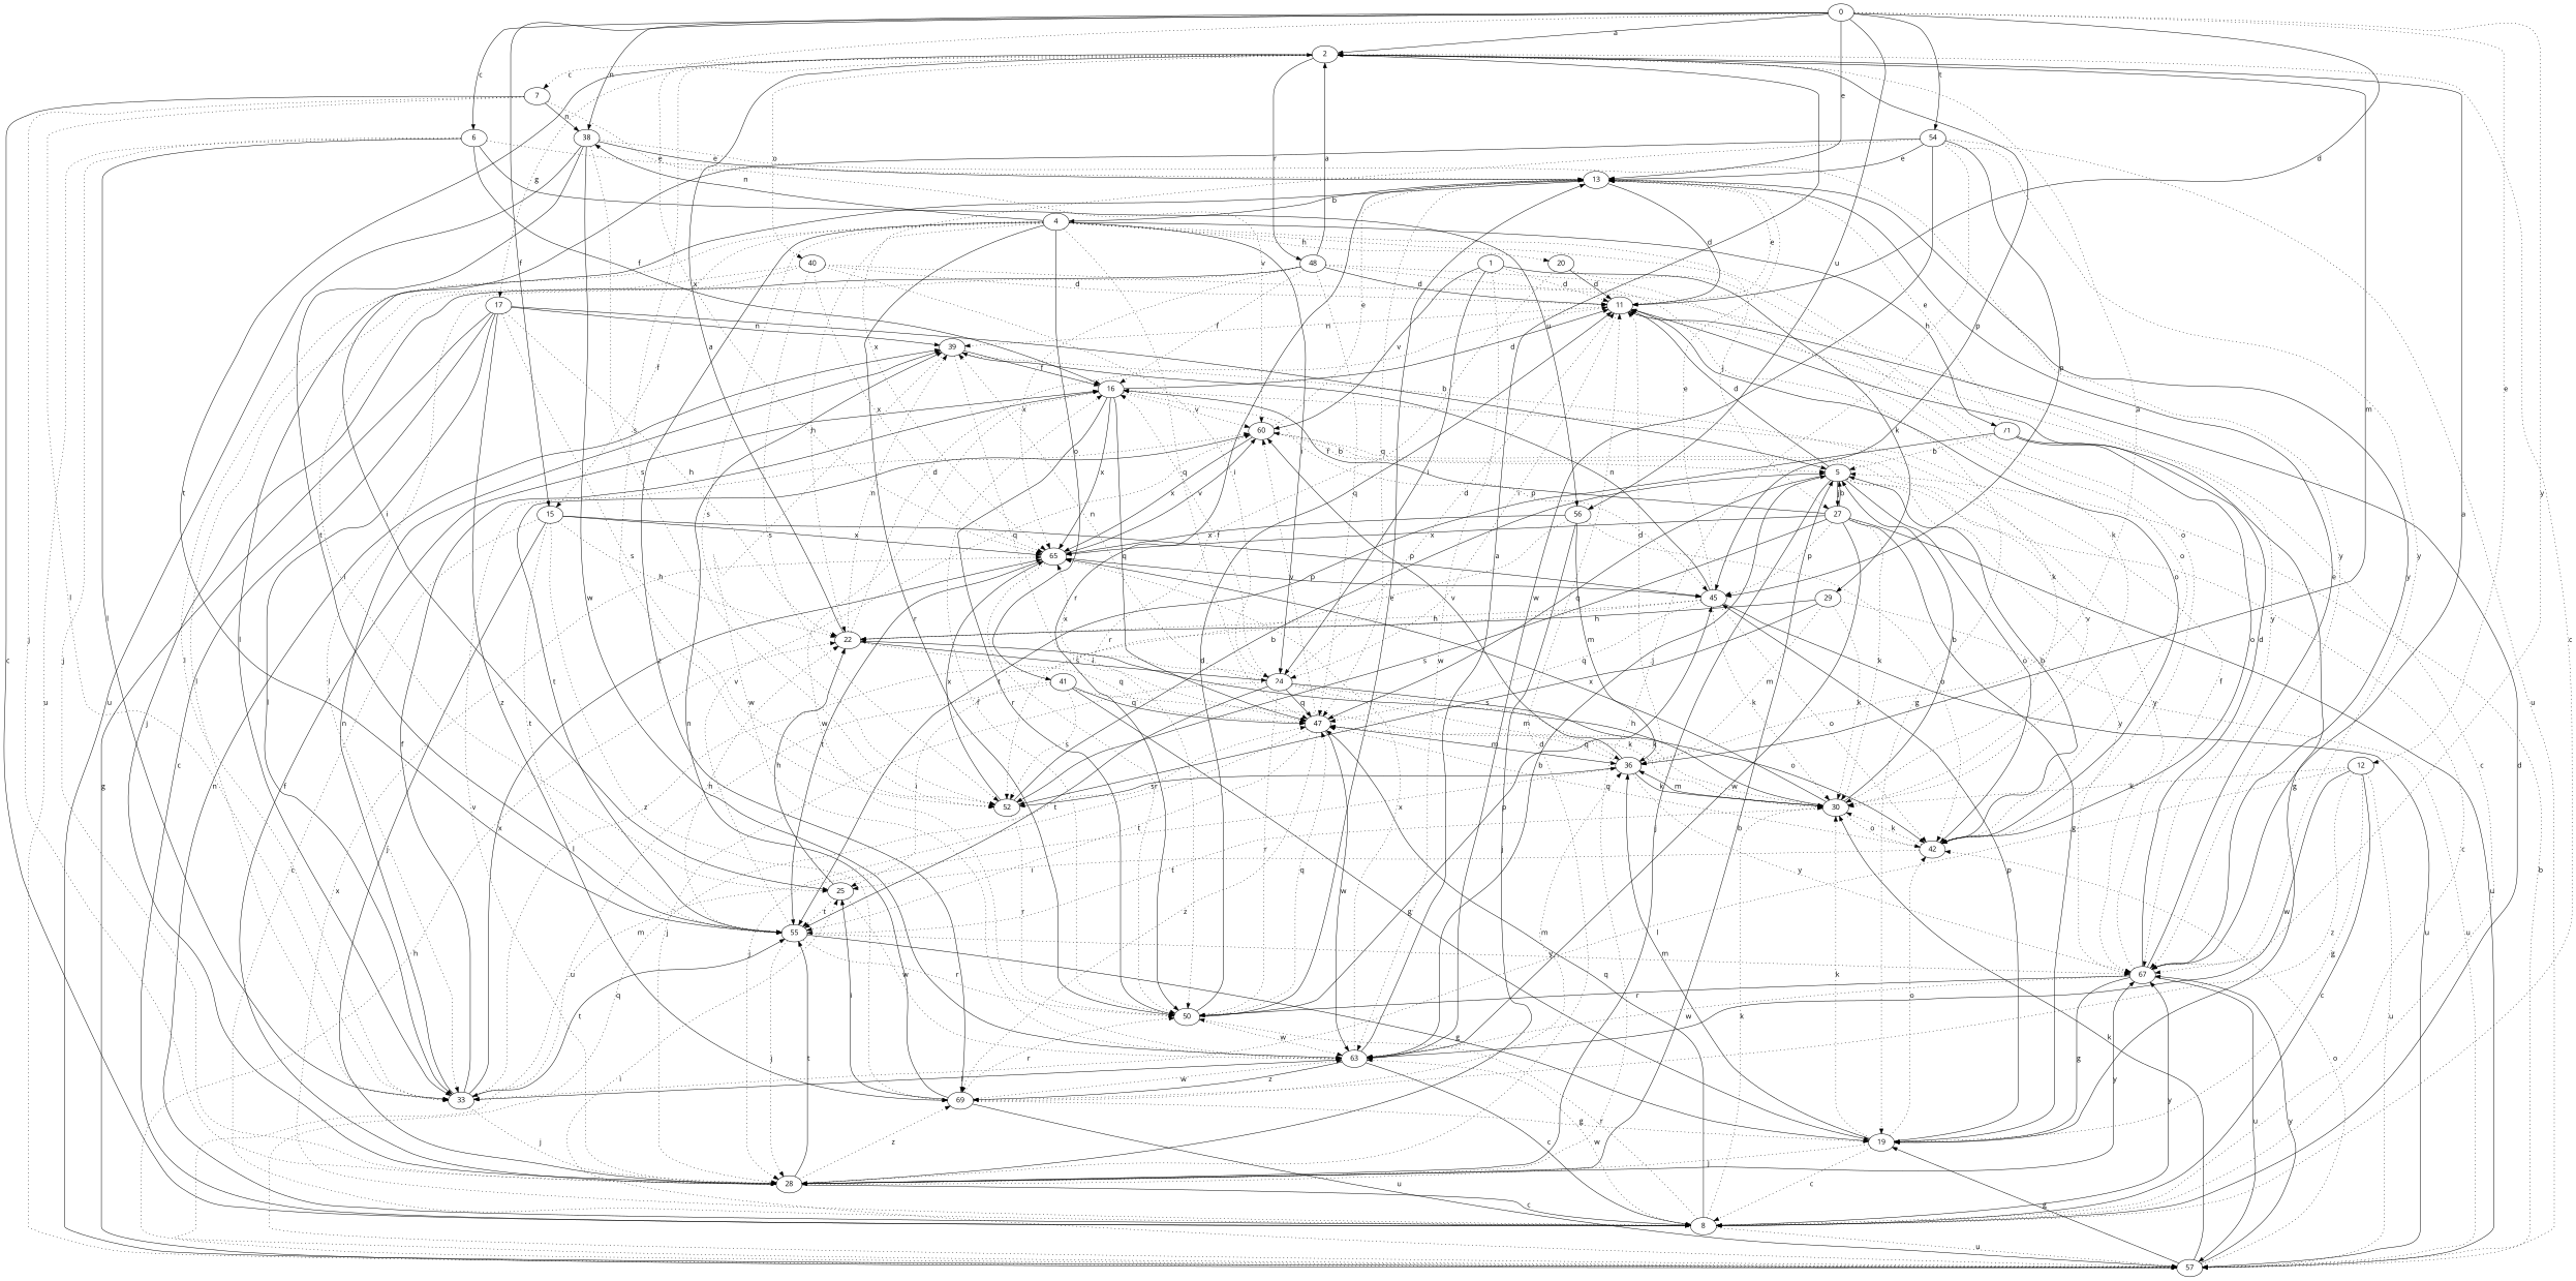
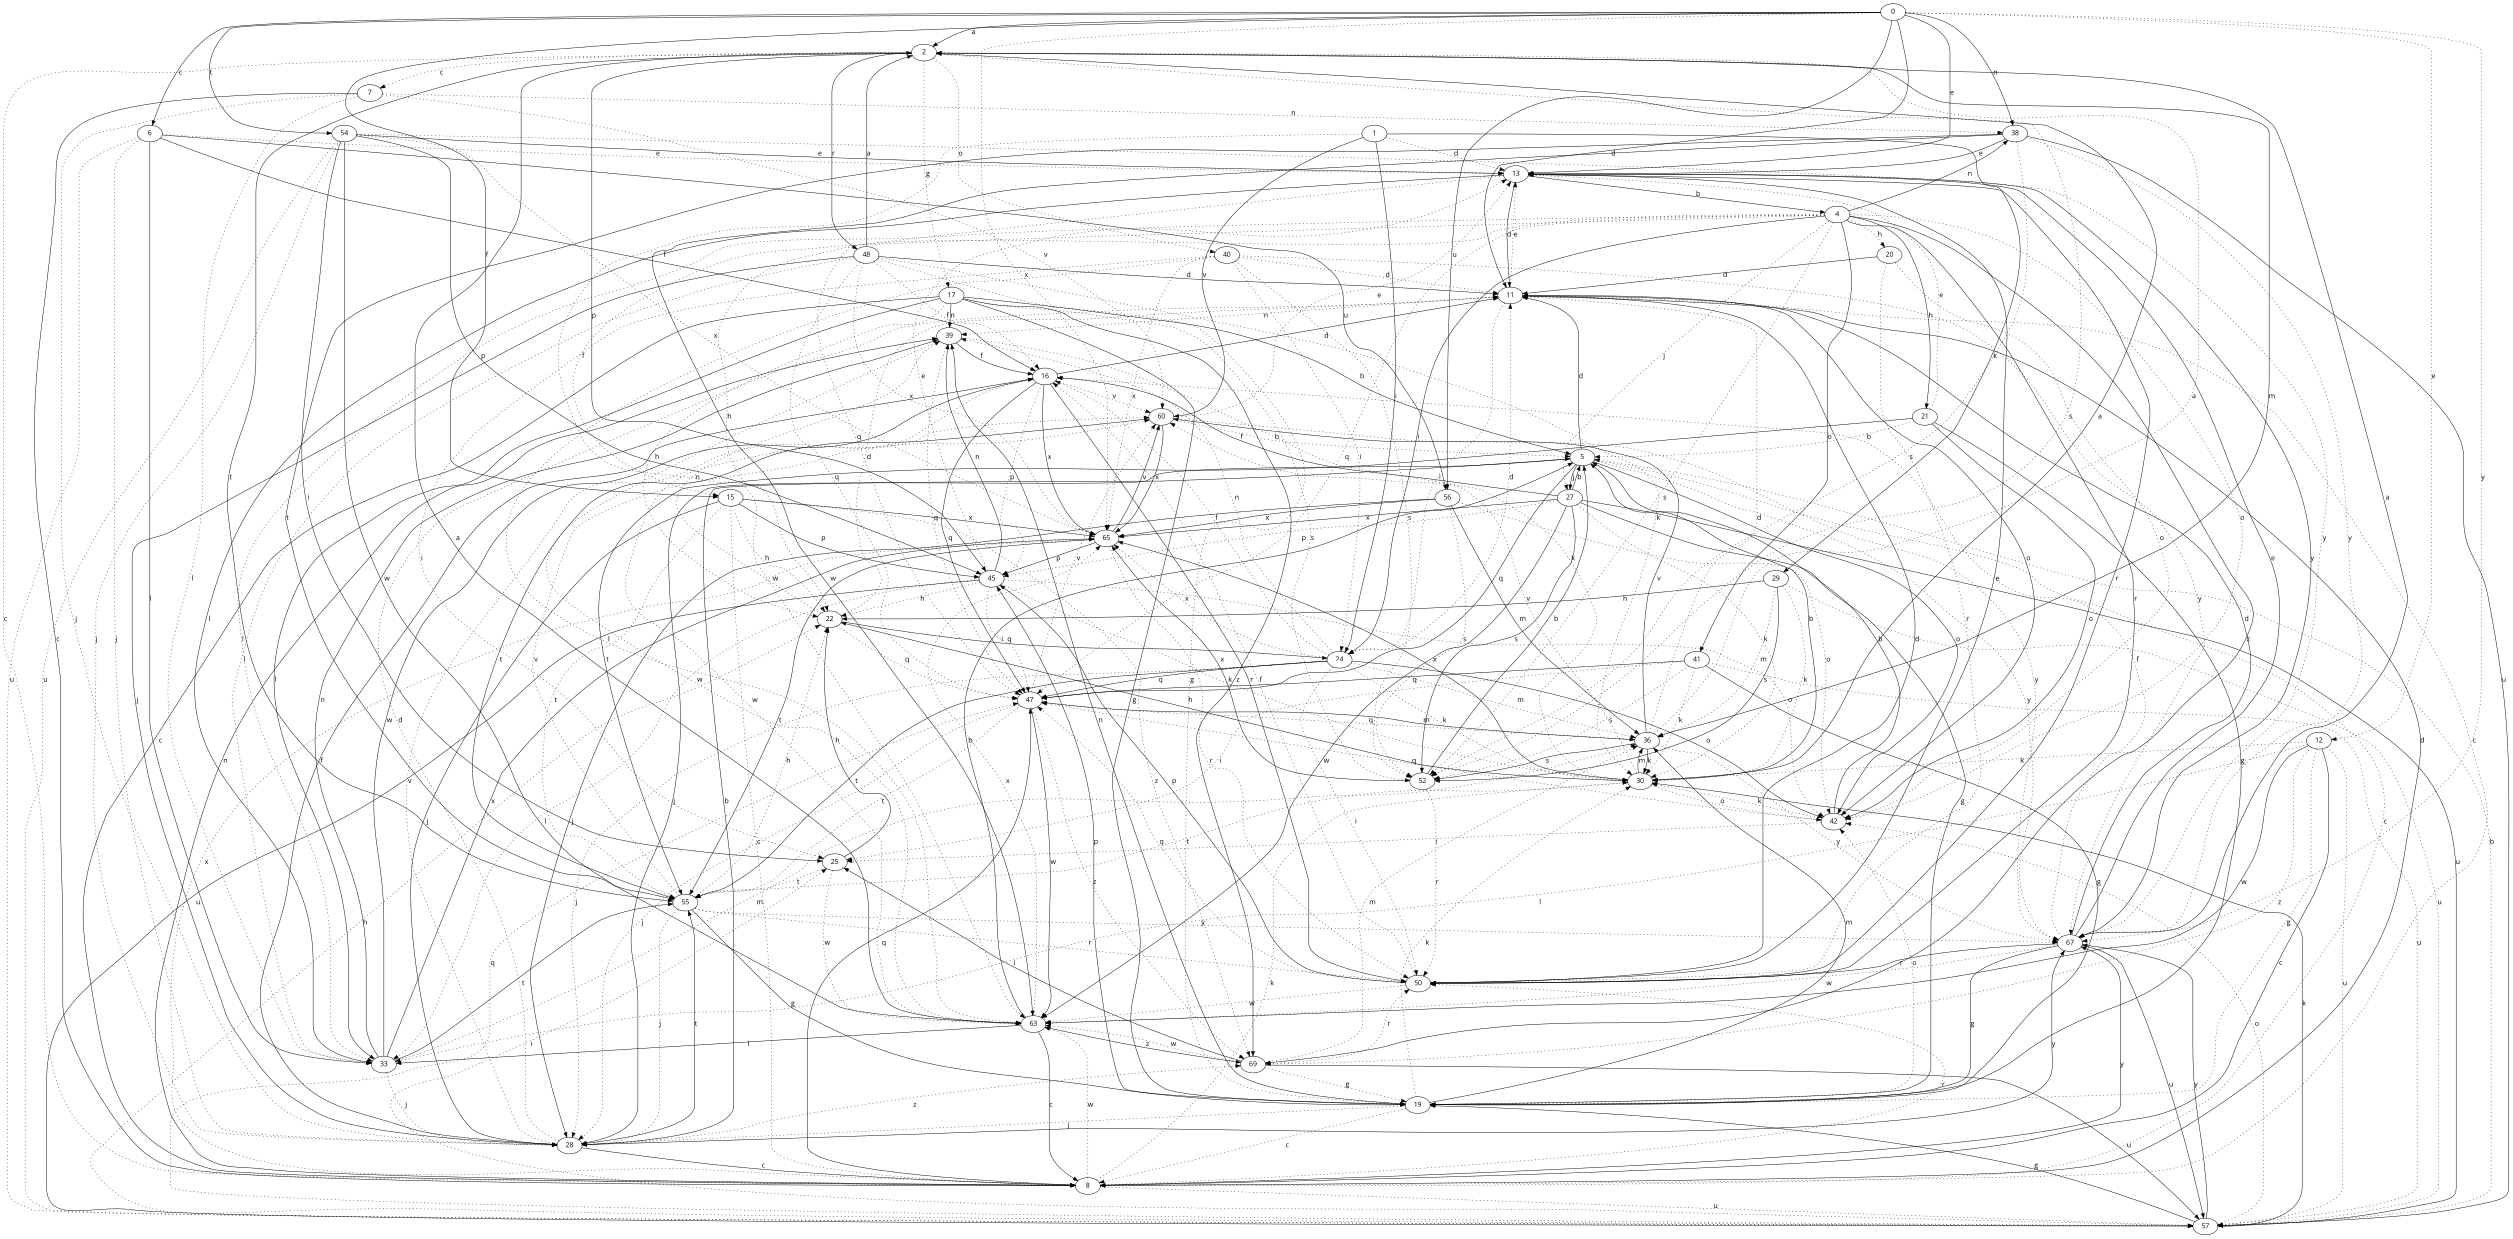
  strict digraph {
    fontname="Open Sans"
    node [fontname="Open Sans"]
    edge [fontname="Open Sans" style=dotted]
    0
    2
    6
    11
    12
    13
    15
    38
    54
    56
    65
    67
    7
    8
    17
    36
    40
    45
    48
    52
    55
    33
    28
    16
    57
    24
    42
    39
    63
    69
    30
    19
    4
    47
    50
    22
    25
    60
    1
    29
    5
    20
-   21 [label=71]
+   21
    27
    41
    0 -> 2 [label=a style=solid]
    0 -> 6 [label=c style=solid]
    0 -> 11 [label=d style=solid]
    0 -> 12 [label=e]
    0 -> 13 [label=e style=solid]
    0 -> 15 [label=f style=solid]
    0 -> 38 [label=n style=solid]
    0 -> 54 [label=t style=solid]
    0 -> 56 [label=u style=solid]
    0 -> 65 [label=x]
    0 -> 67 [label=y]
    2 -> 7 [label=c]
    2 -> 8 [label=c]
    2 -> 17 [label=g]
    2 -> 36 [label=m style=solid]
    2 -> 40 [label=o]
    2 -> 45 [label=p style=solid]
    2 -> 48 [label=r style=solid]
    2 -> 52 [label=s]
    2 -> 55 [label=t style=solid]
    6 -> 13 [label=e]
    6 -> 56 [label=u style=solid]
    6 -> 33 [label=l style=solid]
    6 -> 28 [label=j]
    6 -> 16 [label=f style=solid]
    6 -> 57 [label=u]
    11 -> 13 [label=e]
    11 -> 8 [label=c]
    11 -> 24 [label=i]
    11 -> 42 [label=o style=solid]
    11 -> 39 [label=n]
    12 -> 8 [label=c style=solid]
    12 -> 33 [label=l]
    12 -> 57 [label=u]
    12 -> 63 [label=w style=solid]
    12 -> 69 [label=z]
    12 -> 30 [label=k]
    12 -> 19 [label=g]
    13 -> 11 [label=d style=solid]
    13 -> 67 [label=y style=solid]
    13 -> 33 [label=l style=solid]
    13 -> 4 [label=b style=solid]
    13 -> 47 [label=q]
    13 -> 50 [label=r style=solid]
    15 -> 65 [label=x style=solid]
    15 -> 8 [label=c]
    15 -> 45 [label=p style=solid]
    15 -> 55 [label=t]
    15 -> 28 [label=j style=solid]
    15 -> 69 [label=z]
    15 -> 22 [label=h]
    38 -> 13 [label=e style=solid]
    38 -> 67 [label=y]
    38 -> 52 [label=s]
    38 -> 55 [label=t style=solid]
    38 -> 57 [label=u style=solid]
    38 -> 63 [label=w style=solid]
    54 -> 13 [label=e style=solid]
    54 -> 65 [label=x]
    54 -> 67 [label=y]
    54 -> 45 [label=p style=solid]
    54 -> 28 [label=j]
    54 -> 57 [label=u]
    54 -> 63 [label=w style=solid]
    54 -> 25 [label=i style=solid]
    56 -> 65 [label=x style=solid]
    56 -> 36 [label=m style=solid]
    56 -> 52 [label=s]
    56 -> 28 [label=j style=solid]
    56 -> 42 [label=o]
    65 -> 45 [label=p style=solid]
    65 -> 55 [label=t style=solid]
    65 -> 50 [label=r]
    65 -> 60 [label=v style=solid]
    67 -> 2 [label=a style=solid]
    67 -> 11 [label=d style=solid]
    67 -> 13 [label=e style=solid]
    67 -> 16 [label=f]
    67 -> 57 [label=u style=solid]
    67 -> 63 [label=w]
    67 -> 19 [label=g style=solid]
    67 -> 50 [label=r style=solid]
-   7 -> 38 [label=n style=solid]
+   7 -> 38 [label=n]
    7 -> 8 [label=c style=solid]
    7 -> 33 [label=l]
    7 -> 28 [label=j]
    7 -> 60 [label=v]
    8 -> 11 [label=d style=solid]
    8 -> 65 [label=x]
    8 -> 67 [label=y style=solid]
    8 -> 57 [label=u]
    8 -> 39 [label=n style=solid]
    8 -> 63 [label=w]
    8 -> 30 [label=k]
    8 -> 47 [label=q style=solid]
    8 -> 50 [label=r]
    17 -> 8 [label=c style=solid]
    17 -> 52 [label=s]
    17 -> 33 [label=l style=solid]
    17 -> 39 [label=n style=solid]
    17 -> 69 [label=z style=solid]
-   17 -> 57 [label=g style=solid]
+   17 -> 19 [label=g style=solid]
    17 -> 22 [label=h]
    17 -> 5 [label=b style=solid]
    36 -> 2 [label=a]
    36 -> 11 [label=d]
    36 -> 67 [label=y]
    36 -> 52 [label=s style=solid]
    36 -> 30 [label=k style=solid]
    36 -> 47 [label=q]
    36 -> 60 [label=v style=solid]
    40 -> 11 [label=d]
    40 -> 65 [label=x]
    40 -> 67 [label=y]
    40 -> 52 [label=s]
-   40 -> 33 [label=l]
+   40 -> 63 [label=l]
    40 -> 24 [label=i]
    40 -> 25 [label=i]
    45 -> 13 [label=e]
    45 -> 33 [label=l]
    45 -> 57 [label=u style=solid]
    45 -> 42 [label=o]
    45 -> 39 [label=n style=solid]
    45 -> 30 [label=k]
    45 -> 47 [label=q]
    45 -> 22 [label=h]
    48 -> 2 [label=a style=solid]
    48 -> 11 [label=d style=solid]
    48 -> 65 [label=x]
    48 -> 33 [label=l]
    48 -> 28 [label=j style=solid]
    48 -> 16 [label=f]
    48 -> 30 [label=k]
    48 -> 19 [label=g]
    48 -> 47 [label=q]
    52 -> 65 [label=x style=solid]
    52 -> 50 [label=r]
    52 -> 5 [label=b style=solid]
    55 -> 67 [label=y]
    55 -> 28 [label=j]
    55 -> 19 [label=g style=solid]
    55 -> 50 [label=r]
    55 -> 22 [label=h]
    55 -> 60 [label=v]
    33 -> 65 [label=x style=solid]
    33 -> 36 [label=m]
    33 -> 55 [label=t style=solid]
    33 -> 28 [label=j]
-   33 -> 16 [label=f style=solid]
+   33 -> 16 [label=w style=solid]
    33 -> 39 [label=n style=solid]
    28 -> 11 [label=d]
    28 -> 67 [label=y style=solid]
    28 -> 8 [label=c style=solid]
    28 -> 55 [label=t style=solid]
    28 -> 16 [label=f style=solid]
    28 -> 69 [label=z]
    28 -> 60 [label=v]
    28 -> 5 [label=b style=solid]
    16 -> 11 [label=d style=solid]
    16 -> 65 [label=x style=solid]
    16 -> 45 [label=p]
    16 -> 63 [label=w]
    16 -> 47 [label=q style=solid]
    16 -> 50 [label=r style=solid]
    16 -> 60 [label=v]
    57 -> 67 [label=y style=solid]
    57 -> 42 [label=o]
    57 -> 30 [label=k style=solid]
    57 -> 19 [label=g style=solid]
    57 -> 47 [label=q]
    57 -> 22 [label=h]
    57 -> 25 [label=i]
    57 -> 5 [label=b]
    24 -> 11 [label=d]
    24 -> 65 [label=x]
    24 -> 36 [label=m]
    24 -> 55 [label=t style=solid]
    24 -> 28 [label=j]
    24 -> 16 [label=f]
    24 -> 42 [label=o style=solid]
    24 -> 39 [label=n]
    24 -> 30 [label=k]
    24 -> 47 [label=q style=solid]
-   24 -> 50 [label=r]
+   24 -> 50 [label=i]
    42 -> 30 [label=k]
    42 -> 47 [label=q]
    42 -> 25 [label=i]
    42 -> 5 [label=b style=solid]
    39 -> 16 [label=f style=solid]
    39 -> 63 [label=w]
    39 -> 30 [label=k]
    39 -> 47 [label=q]
    63 -> 2 [label=a style=solid]
    63 -> 65 [label=x]
    63 -> 8 [label=c style=solid]
    63 -> 33 [label=l style=solid]
    63 -> 69 [label=z style=solid]
    63 -> 5 [label=b style=solid]
    69 -> 36 [label=m]
    69 -> 57 [label=u style=solid]
    69 -> 63 [label=w]
    69 -> 19 [label=g]
    69 -> 50 [label=r]
    69 -> 25 [label=i style=solid]
-   22 -> 2 [label=a style=solid]
+   30 -> 2 [label=a style=solid]
    30 -> 65 [label=x style=solid]
    30 -> 36 [label=m style=solid]
    30 -> 55 [label=t]
    30 -> 42 [label=o]
    30 -> 22 [label=h style=solid]
    30 -> 60 [label=v]
    30 -> 5 [label=b style=solid]
    19 -> 8 [label=c]
    19 -> 36 [label=m style=solid]
    19 -> 45 [label=p style=solid]
    19 -> 28 [label=j]
    19 -> 42 [label=o]
-   69 -> 39 [label=n style=solid]
+   19 -> 39 [label=n style=solid]
    19 -> 30 [label=k]
    4 -> 15 [label=f]
    4 -> 38 [label=n style=solid]
    4 -> 52 [label=s]
    4 -> 33 [label=l]
    4 -> 24 [label=i style=solid]
    4 -> 42 [label=o]
    4 -> 69 [label=z style=solid]
    4 -> 47 [label=q]
    4 -> 50 [label=r style=solid]
    4 -> 22 [label=h]
    4 -> 20 [label=h]
    4 -> 21 [label=h style=solid]
    4 -> 27 [label=j]
    4 -> 41 [label=o style=solid]
    47 -> 36 [label=m style=solid]
    47 -> 55 [label=t]
    47 -> 28 [label=j]
    47 -> 63 [label=w style=solid]
    47 -> 69 [label=z]
    47 -> 60 [label=v]
    50 -> 11 [label=d style=solid]
    50 -> 13 [label=e style=solid]
    50 -> 45 [label=p style=solid]
    50 -> 16 [label=f]
    50 -> 63 [label=w]
    50 -> 47 [label=q]
    22 -> 11 [label=d]
    22 -> 24 [label=i style=solid]
    22 -> 39 [label=n]
    22 -> 47 [label=q]
    25 -> 55 [label=t]
    25 -> 63 [label=w]
    25 -> 22 [label=h style=solid]
    60 -> 13 [label=e]
    60 -> 65 [label=x style=solid]
    60 -> 67 [label=y]
    60 -> 55 [label=t style=solid]
    60 -> 5 [label=b]
-   1 -> 11 [label=d]
+   1 -> 13 [label=d]
    1 -> 24 [label=i style=solid]
    1 -> 63 [label=w]
    1 -> 60 [label=v style=solid]
    1 -> 29 [label=k style=solid]
    29 -> 36 [label=m]
    29 -> 52 [label=s style=solid]
    29 -> 57 [label=u]
    29 -> 30 [label=k]
    29 -> 22 [label=h style=solid]
    5 -> 11 [label=d style=solid]
    5 -> 67 [label=y]
    5 -> 8 [label=c]
    5 -> 28 [label=j style=solid]
    5 -> 42 [label=o style=solid]
    5 -> 47 [label=q style=solid]
    5 -> 27 [label=j style=solid]
    20 -> 11 [label=d style=solid]
    20 -> 42 [label=o]
    20 -> 50 [label=r]
    21 -> 13 [label=e]
    21 -> 55 [label=t style=solid]
    21 -> 42 [label=o style=solid]
    21 -> 19 [label=g style=solid]
    21 -> 5 [label=b]
    27 -> 65 [label=x style=solid]
    27 -> 45 [label=p]
    27 -> 52 [label=s style=solid]
    27 -> 16 [label=f style=solid]
    27 -> 57 [label=u style=solid]
    27 -> 63 [label=w style=solid]
    27 -> 30 [label=k]
    27 -> 19 [label=g style=solid]
    27 -> 5 [label=b style=solid]
    41 -> 52 [label=s]
    41 -> 57 [label=u]
    41 -> 30 [label=k]
    41 -> 19 [label=g style=solid]
    41 -> 47 [label=q style=solid]
    41 -> 25 [label=i]
  }
